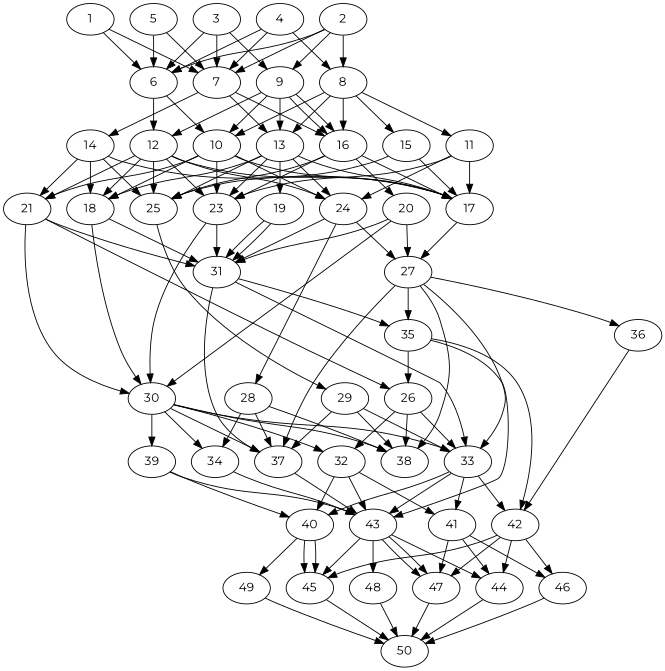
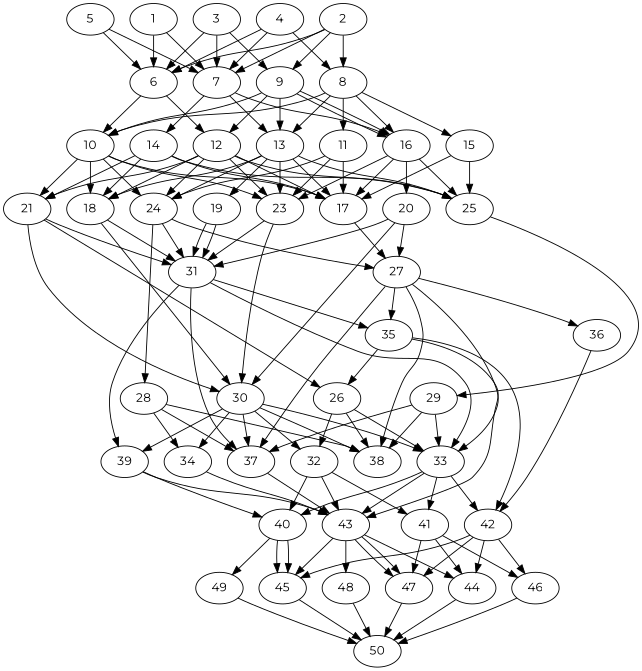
  digraph {
    fontname=Montserrat
    node [alpha=0.03 fontname=Montserrat]
    edge [fontname=Montserrat]
    1 [expect_size=20850688]
    6 [alpha=0.14 expect_size=51919872]
    7 [alpha=0.13 expect_size=44614656]
    10 [alpha=0.12 expect_size=38604800]
    12 [alpha=0.00 expect_size=42108928]
    13 [expect_size=15086592]
    14 [expect_size=13426688]
    16 [alpha=0.18 expect_size=43252736]
    17 [expect_size=29541376]
    18 [alpha=0.14 expect_size=12749824]
    21 [alpha=0.07 expect_size=38495232]
    23 [alpha=0.16 expect_size=47684608]
    24 [alpha=0.08 expect_size=7015424]
    25 [expect_size=13993984]
    19 [alpha=0.02 expect_size=47881216]
    20 [alpha=0.11 expect_size=10465280]
    2 [alpha=0.09 expect_size=19292160]
    8 [alpha=0.15 expect_size=27565056]
    9 [alpha=0.04 expect_size=7439360]
    11 [expect_size=35322880]
    15 [alpha=0.08 expect_size=6648832]
    3 [alpha=0.19 expect_size=18899968]
    4 [alpha=0.17 expect_size=16348160]
    5 [alpha=0.16 expect_size=10013696]
    27 [alpha=0.07 expect_size=28087296]
    30 [alpha=0.04 expect_size=25743360]
    31 [alpha=0.12 expect_size=51058688]
    26 [alpha=0.17 expect_size=31846400]
    28 [alpha=0.08 expect_size=36293632]
    29 [alpha=0.09 expect_size=22185984]
    33 [alpha=0.04 expect_size=39099392]
    35 [alpha=0.07 expect_size=48957440]
    38 [alpha=0.15 expect_size=17377280]
    36 [alpha=0.15 expect_size=7777280]
    37 [alpha=0.13 expect_size=47041536]
    32 [alpha=0.16 expect_size=19369984]
    34 [alpha=0.15 expect_size=29531136]
    39 [alpha=0.15 expect_size=35479552]
    40 [alpha=0.16 expect_size=9174016]
    41 [alpha=0.12 expect_size=19009536]
    43 [alpha=0.17 expect_size=38280192]
    42 [alpha=0.06 expect_size=47880192]
    45 [alpha=0.05 expect_size=35761152]
    49 [alpha=0.17 expect_size=13593600]
    44 [alpha=0.09 expect_size=47241216]
    46 [alpha=0.13 expect_size=5246976]
    47 [alpha=0.09 expect_size=40895488]
    48 [alpha=0.20 expect_size=25446400]
    50 [expect_size=47976448]
    1 -> 6
    1 -> 7
    6 -> 10
    6 -> 12
    7 -> 13
    7 -> 14
    7 -> 16
    10 -> 17
    10 -> 18
    10 -> 21
    10 -> 23
    10 -> 24
    12 -> 17
    12 -> 18
    12 -> 21
    12 -> 23
    12 -> 24
    12 -> 25
    13 -> 17
    13 -> 18
    13 -> 23
    13 -> 24
    13 -> 25
    13 -> 19
    14 -> 17
    14 -> 18
    14 -> 21
    14 -> 25
    16 -> 17
    16 -> 23
    16 -> 25
    16 -> 20
    17 -> 27
    18 -> 30
    18 -> 31
    21 -> 30
    21 -> 31
    21 -> 26
    23 -> 30
    23 -> 31
    24 -> 27
    24 -> 31
    24 -> 28
    25 -> 29
    19 -> 31
    19 -> 31
    20 -> 27
    20 -> 30
    20 -> 31
    2 -> 6
    2 -> 7
    2 -> 8
    2 -> 9
    8 -> 10
    8 -> 13
    8 -> 16
    8 -> 11
    8 -> 15
    9 -> 10
    9 -> 12
    9 -> 13
    9 -> 16
    9 -> 16
    11 -> 17
    11 -> 23
    11 -> 24
    15 -> 17
    15 -> 25
    3 -> 6
    3 -> 7
    3 -> 9
    4 -> 6
    4 -> 7
    4 -> 8
    5 -> 6
    5 -> 7
    27 -> 33
    27 -> 35
    27 -> 38
    27 -> 36
    27 -> 37
    30 -> 33
    30 -> 38
    30 -> 37
    30 -> 32
    30 -> 34
    30 -> 39
    31 -> 33
    31 -> 35
    31 -> 37
+   31 -> 39
    26 -> 33
    26 -> 38
    26 -> 32
    28 -> 38
    28 -> 37
    28 -> 34
    29 -> 33
    29 -> 38
    29 -> 37
    33 -> 40
    33 -> 41
    33 -> 43
    33 -> 42
    35 -> 26
    35 -> 43
    35 -> 42
    36 -> 42
    37 -> 43
    32 -> 40
    32 -> 41
    32 -> 43
    34 -> 43
    39 -> 40
    39 -> 43
    40 -> 45
    40 -> 45
    40 -> 49
    41 -> 44
    41 -> 46
    41 -> 47
    43 -> 45
    43 -> 44
    43 -> 47
    43 -> 47
    43 -> 48
    42 -> 45
    42 -> 44
    42 -> 46
    42 -> 47
    45 -> 50
    49 -> 50
    44 -> 50
    46 -> 50
    47 -> 50
    48 -> 50
  }
